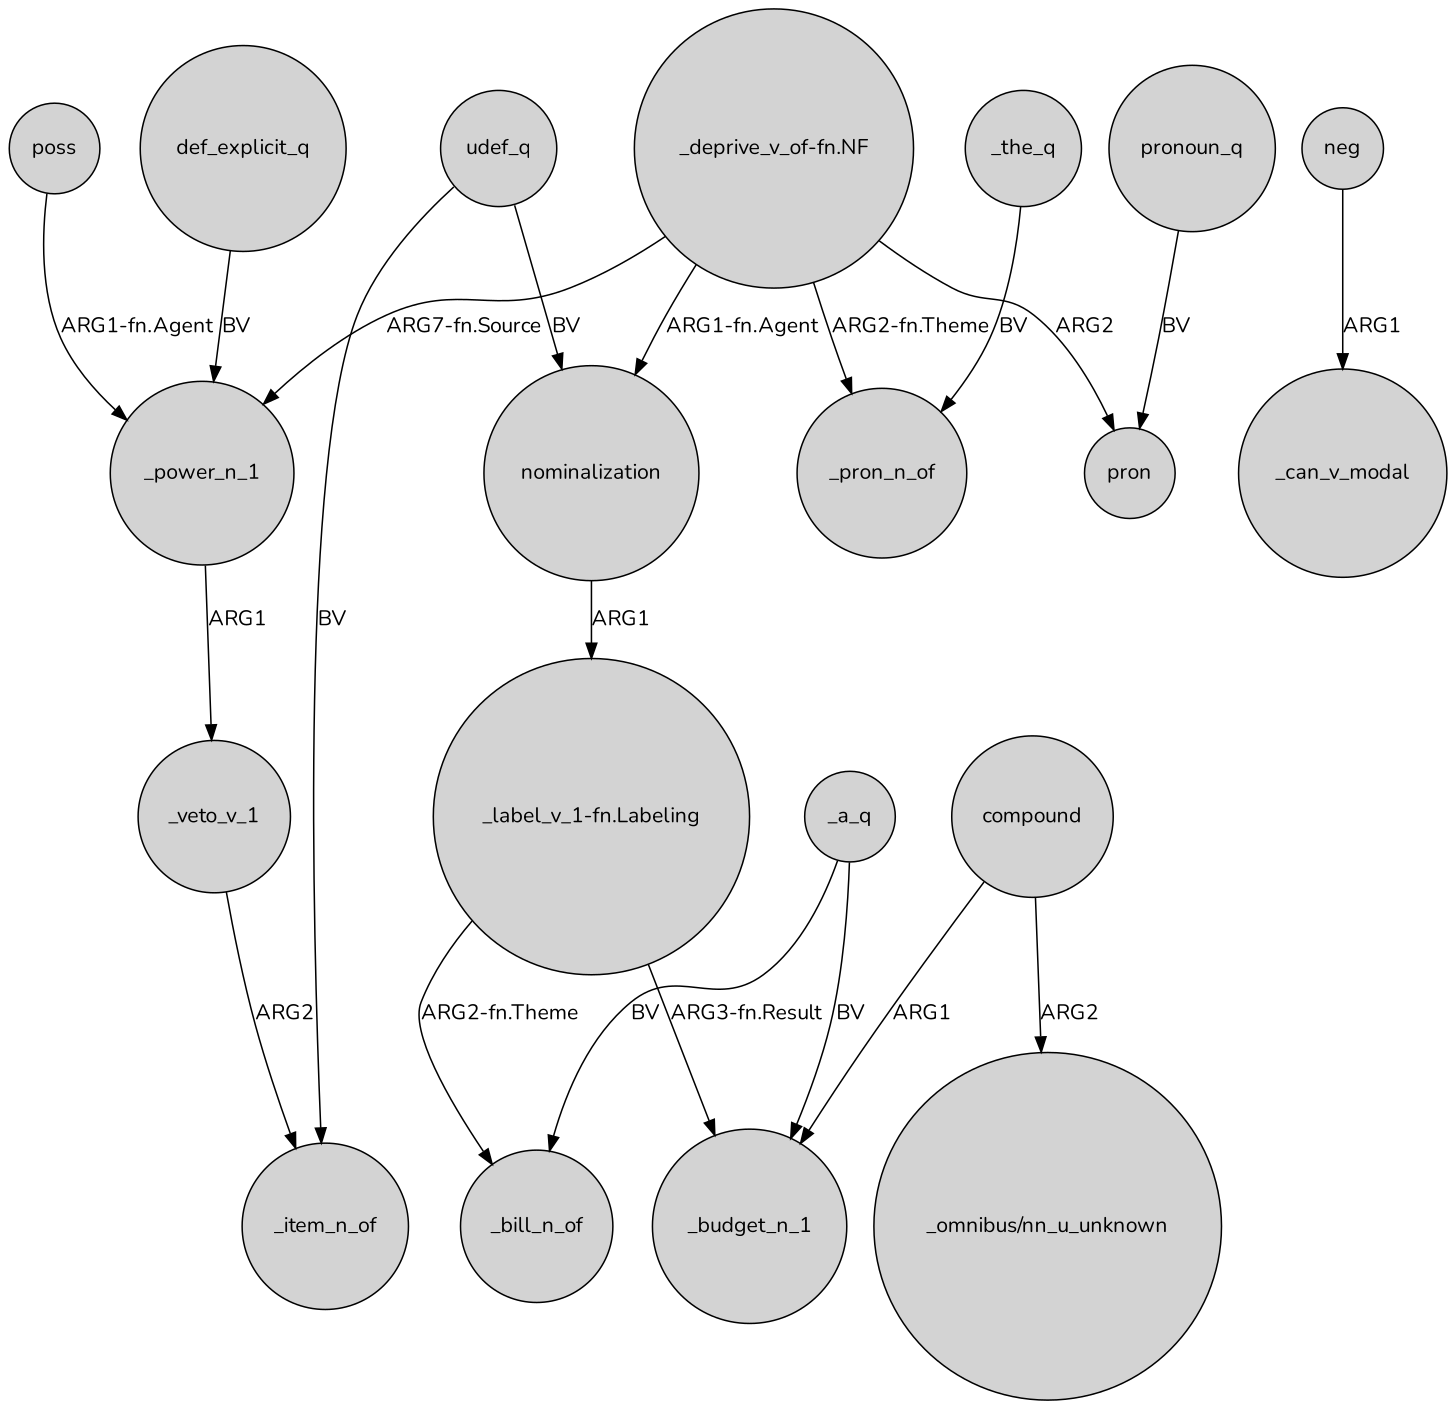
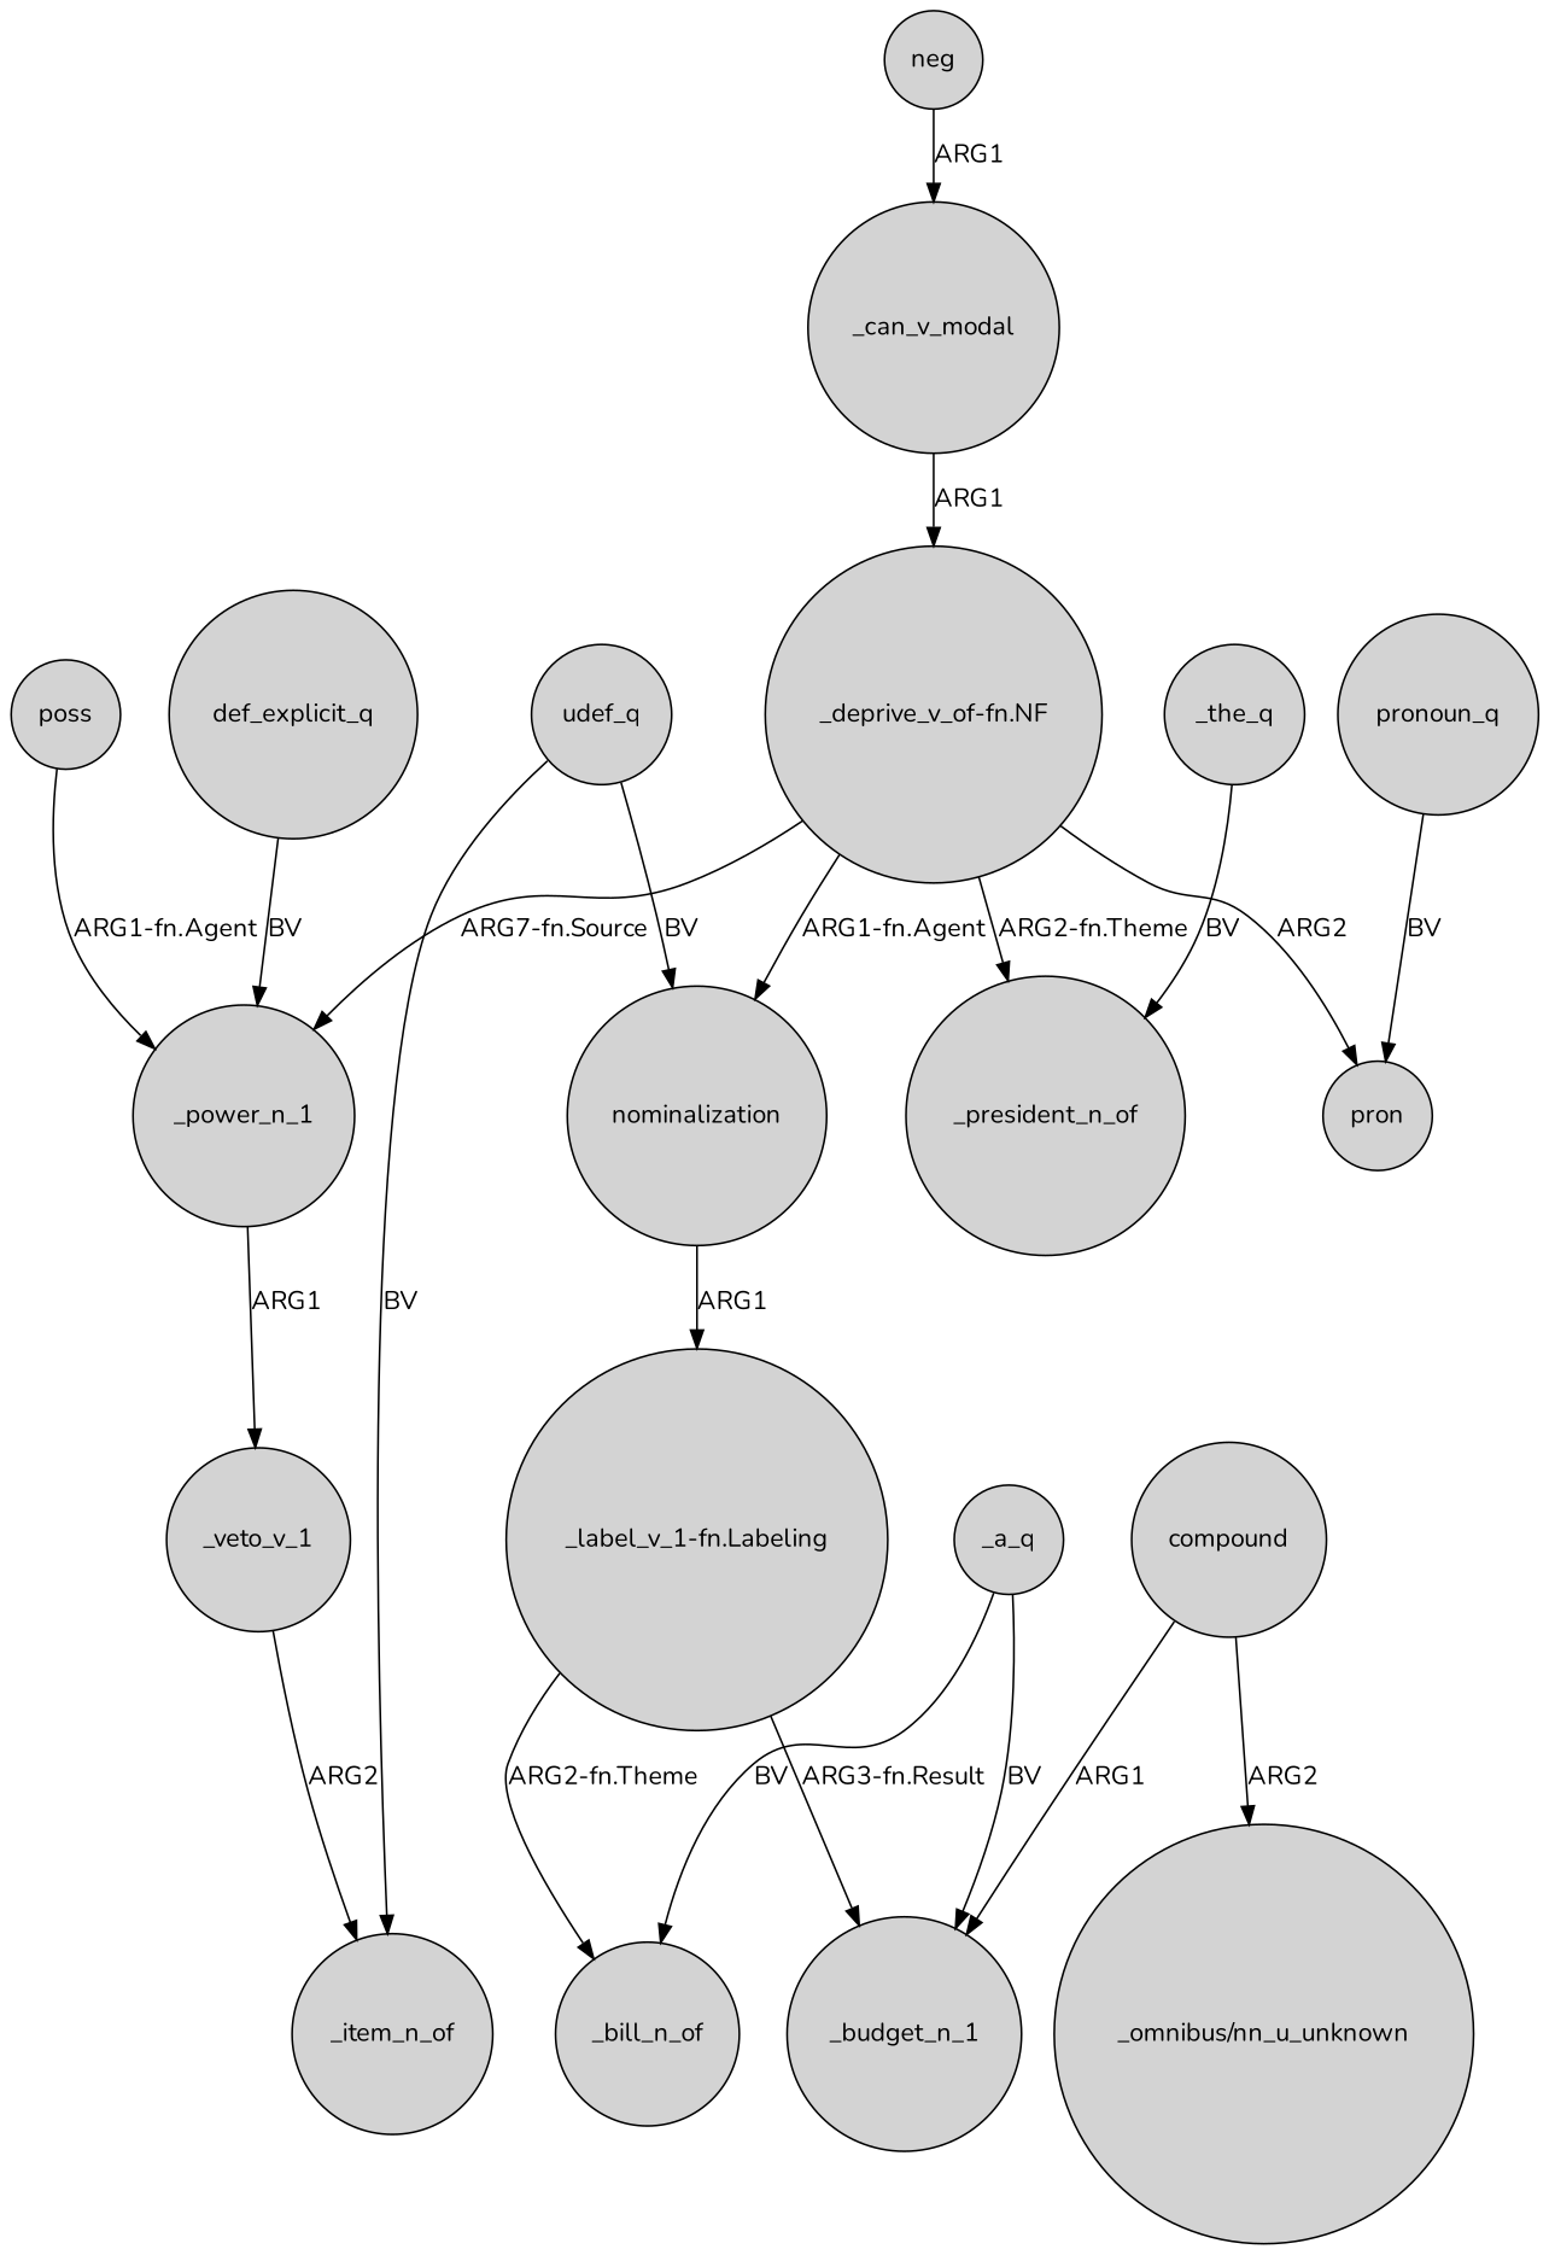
  digraph {
    fontname=Nunito
    node [fontname=Nunito shape=circle style=filled]
    edge [fontname=Nunito]
    _veto_v_1
    _item_n_of
    _a_q
    _budget_n_1
    _bill_n_of
    nominalization
    "_label_v_1-fn.Labeling"
    _can_v_modal
    "_deprive_v_of-fn.NF"
    _power_n_1
-   _president_n_of [label=_pron_n_of]
+   _president_n_of
    pron
    poss
    compound
    "_omnibus/nn_u_unknown"
    def_explicit_q
    pronoun_q
    udef_q
    _the_q
    neg
    _veto_v_1 -> _item_n_of [label=ARG2]
    _a_q -> _budget_n_1 [label=BV]
    _a_q -> _bill_n_of [label=BV]
    nominalization -> "_label_v_1-fn.Labeling" [label=ARG1]
    "_label_v_1-fn.Labeling" -> _budget_n_1 [label="ARG3-fn.Result"]
    "_label_v_1-fn.Labeling" -> _bill_n_of [label="ARG2-fn.Theme"]
+   _can_v_modal -> "_deprive_v_of-fn.NF" [label=ARG1]
    "_deprive_v_of-fn.NF" -> nominalization [label="ARG1-fn.Agent"]
    "_deprive_v_of-fn.NF" -> _power_n_1 [label="ARG7-fn.Source"]
    "_deprive_v_of-fn.NF" -> _president_n_of [label="ARG2-fn.Theme"]
    "_deprive_v_of-fn.NF" -> pron [label=ARG2]
    _power_n_1 -> _veto_v_1 [label=ARG1]
    poss -> _power_n_1 [label="ARG1-fn.Agent"]
    compound -> _budget_n_1 [label=ARG1]
    compound -> "_omnibus/nn_u_unknown" [label=ARG2]
    def_explicit_q -> _power_n_1 [label=BV]
    pronoun_q -> pron [label=BV]
    udef_q -> _item_n_of [label=BV]
    udef_q -> nominalization [label=BV]
    _the_q -> _president_n_of [label=BV]
    neg -> _can_v_modal [label=ARG1]
  }
